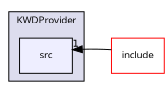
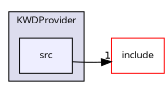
  digraph {
    compound=true
    rankdir=LR
    fontname="Open Sans"
    node [fontname="Open Sans" fontsize=10 shape=box style=filled]
    n1 [fillcolor="#eeeeff" label=src pencolor=black]
    n2 [color=red fillcolor=white label=include]
    subgraph cluster_1 {
      bgcolor="#ddddee"
      fontsize=10
      label=KWDProvider
      pencolor=black
      n1
    }
-   n2 -> n1 [headlabel=1 labeldistance=1.5 labelfontname=Helvetica labelfontsize=10 fontname="Open Sans"]
+   n1 -> n2 [headlabel=1 labeldistance=1.5 labelfontname=Helvetica labelfontsize=10 fontname="Open Sans"]
  }
